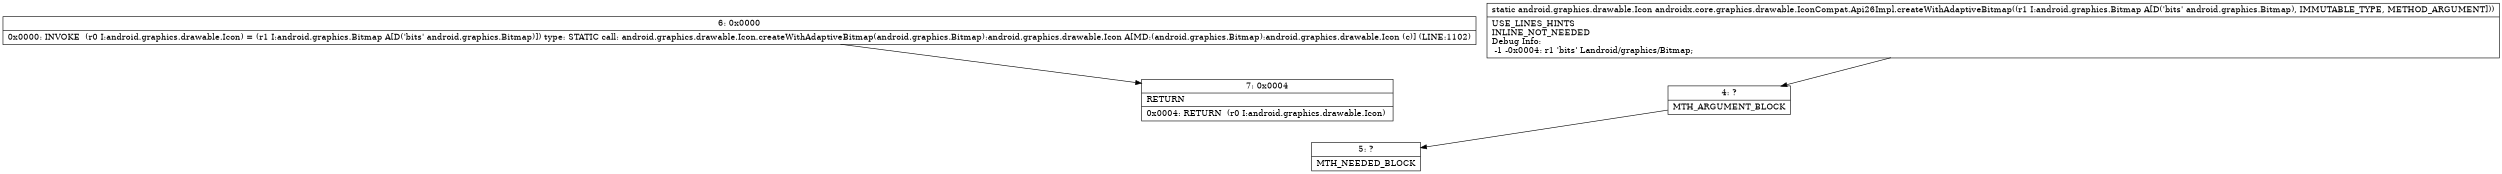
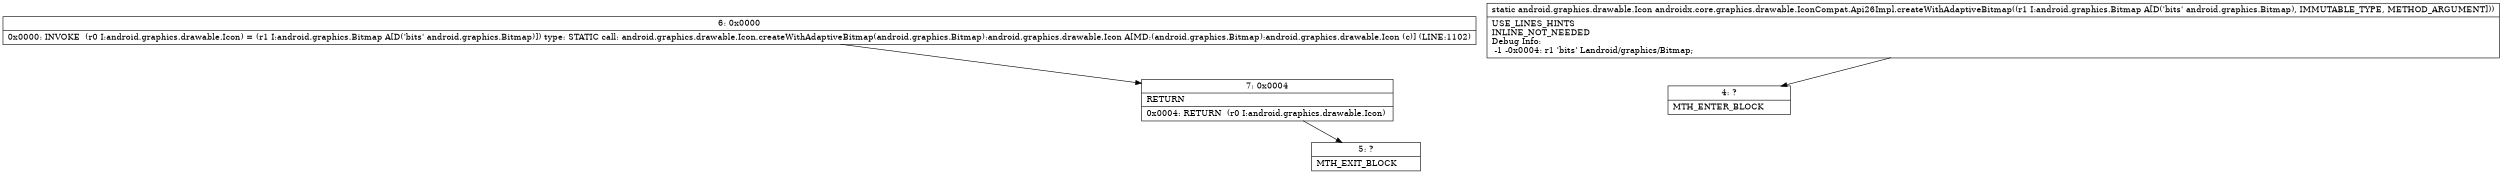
  digraph {
    node [shape=record]
-   n1 [label="{4\:\ ?|MTH_ARGUMENT_BLOCK\l}"]
+   n1 [label="{4\:\ ?|MTH_ENTER_BLOCK\l}"]
    n2 [label="{6\:\ 0x0000|0x0000: INVOKE  (r0 I:android.graphics.drawable.Icon) = (r1 I:android.graphics.Bitmap A[D('bits' android.graphics.Bitmap)]) type: STATIC call: android.graphics.drawable.Icon.createWithAdaptiveBitmap(android.graphics.Bitmap):android.graphics.drawable.Icon A[MD:(android.graphics.Bitmap):android.graphics.drawable.Icon (c)] (LINE:1102)\l}"]
    n3 [label="{7\:\ 0x0004|RETURN\l|0x0004: RETURN  (r0 I:android.graphics.drawable.Icon) \l}"]
-   n4 [label="{5\:\ ?|MTH_NEEDED_BLOCK\l}"]
+   n4 [label="{5\:\ ?|MTH_EXIT_BLOCK\l}"]
    n5 [label="{static android.graphics.drawable.Icon androidx.core.graphics.drawable.IconCompat.Api26Impl.createWithAdaptiveBitmap((r1 I:android.graphics.Bitmap A[D('bits' android.graphics.Bitmap), IMMUTABLE_TYPE, METHOD_ARGUMENT]))  | USE_LINES_HINTS\lINLINE_NOT_NEEDED\lDebug Info:\l  \-1 \-0x0004: r1 'bits' Landroid\/graphics\/Bitmap;\l}"]
    n2 -> n3
-   n1 -> n4
+   n3 -> n4
    n5 -> n1
  }
